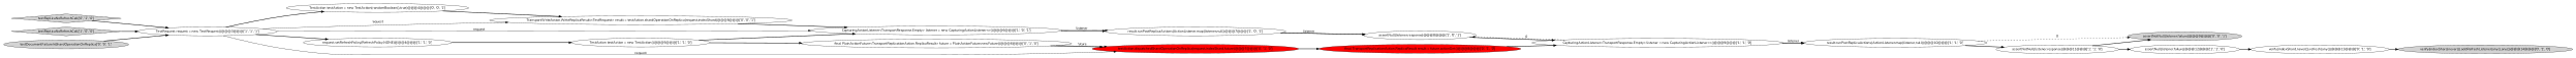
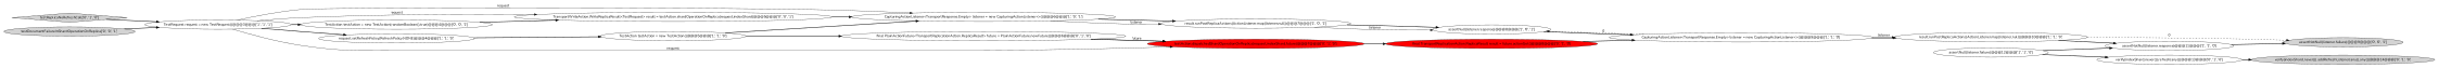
  digraph {
    fontname=Nunito
    rankdir=LR
    node [fillcolor=white fontname=Nunito shape=ellipse style=filled]
    edge [fontname=Nunito style=bold]
    n1 [label="assertNull(listener.response)@@@8@@@['1', '0', '1']"]
    n2 [label="CapturingActionListener<TransportResponse.Empty> listener = new CapturingActionListener<>()@@@9@@@['1', '1', '0']"]
    n3 [label="result.runPostReplicaActions(ActionListener.map(listener,null))@@@10@@@['1', '1', '0']"]
    n4 [fillcolor=lightgray label="assertNotNull(listener.failure)@@@9@@@['0', '0', '1']"]
    n5 [label="TestRequest request = new TestRequest()@@@3@@@['1', '1', '1']"]
    n6 [fillcolor=red label="testAction.dispatchedShardOperationOnReplica(request,indexShard,future)@@@7@@@['0', '1', '0']"]
    n7 [label="CapturingActionListener<TransportResponse.Empty> listener = new CapturingActionListener<>()@@@6@@@['1', '0', '1']"]
    n8 [label="TransportWriteAction.WriteReplicaResult<TestRequest> result = testAction.shardOperationOnReplica(request,indexShard)@@@5@@@['0', '0', '1']"]
    n9 [label="request.setRefreshPolicy(RefreshPolicy.NONE)@@@4@@@['1', '1', '0']"]
    n10 [label="TestAction testAction = new TestAction(randomBoolean(),true)@@@4@@@['0', '0', '1']"]
    n11 [fillcolor=red label="final TransportReplicationAction.ReplicaResult result = future.actionGet()@@@8@@@['0', '1', '0']"]
    n12 [label="result.runPostReplicaActions(ActionListener.map(listener,null))@@@7@@@['1', '0', '1']"]
    n13 [label="TestAction testAction = new TestAction()@@@5@@@['1', '1', '0']"]
    n14 [label="verify(indexShard,never()).refresh(any())@@@13@@@['0', '1', '0']"]
    n15 [fillcolor=lightgray label="verify(indexShard,never()).addRefreshListener(any(),any())@@@14@@@['0', '1', '0']"]
    n16 [label="final PlainActionFuture<TransportReplicationAction.ReplicaResult> future = PlainActionFuture.newFuture()@@@6@@@['0', '1', '0']"]
    n17 [label="assertNull(listener.failure)@@@12@@@['1', '1', '0']"]
    n18 [fillcolor=lightgray label="testReplicaNoRefreshCall['0', '1', '0']" shape=diamond]
    n19 [label="assertNotNull(listener.response)@@@11@@@['1', '1', '0']"]
-   n20 [fillcolor=lightgray label="testReplicaNoRefreshCall['1', '0', '0']" shape=diamond]
    n21 [fillcolor=lightgray label="testDocumentFailureInShardOperationOnReplica['0', '0', '1']"]
    n1 -> n2
    n2 -> n1 [label=0 style=dashed]
    n2 -> n3 [label=listener style=solid]
    n2 -> n3
    n3 -> n4 [label=0 style=dashed]
    n3 -> n19
    n5 -> n6 [label=request style=solid]
    n5 -> n7 [label=request style=solid]
    n5 -> n8 [label=request style=solid]
    n5 -> n9
    n5 -> n10
    n6 -> n11
    n7 -> n12 [label=listener style=solid]
    n7 -> n12
    n8 -> n7
    n9 -> n13
    n10 -> n8
    n11 -> n2
    n12 -> n1 [label=listener style=solid]
    n12 -> n1
    n13 -> n7
    n13 -> n16
    n14 -> n15
    n16 -> n6
    n16 -> n6 [label=future style=solid]
    n17 -> n14
    n18 -> n5
    n19 -> n4
-   n19 -> n17
-   n20 -> n5
+   n17 -> n19
    n21 -> n5
  }
